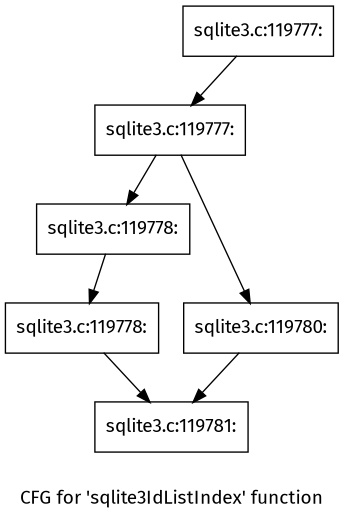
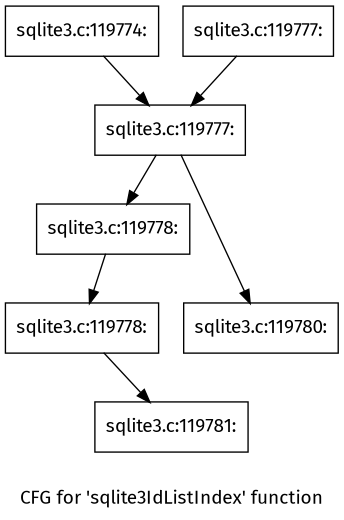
  digraph {
    fontname="Fira Sans"
    label="CFG for 'sqlite3IdListIndex' function"
    node [fontname="Fira Sans" shape=record]
    edge [fontname="Fira Sans"]
+   n1 [label="{sqlite3.c:119774:}"]
    n2 [label="{sqlite3.c:119777:}"]
    n3 [label="{sqlite3.c:119778:}"]
    n4 [label="{sqlite3.c:119780:}"]
    n5 [label="{sqlite3.c:119778:}"]
    n6 [label="{sqlite3.c:119781:}"]
    n7 [label="{sqlite3.c:119777:}"]
+   n1 -> n2
    n2 -> n3
    n2 -> n4
    n3 -> n5
-   n4 -> n6
    n5 -> n6
    n7 -> n2
  }
